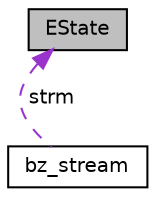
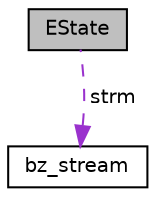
  digraph {
    node [color=black fontname=Helvetica fontsize=10 shape=record style=filled]
    n1 [fillcolor=grey75 fontcolor=black height=0.2 label=EState width=0.4]
    n2 [fillcolor=white height=0.2 label=bz_stream width=0.4]
-   n1 -> n2 [color=darkorchid3 dir=back fontname=Helvetica fontsize=10 label=" strm" labelfontname=Helvetica labelfontsize=10 style=dashed]
+   n2 -> n1 [color=darkorchid3 dir=back fontname=Helvetica fontsize=10 label=" strm" labelfontname=Helvetica labelfontsize=10 style=dashed]
  }
